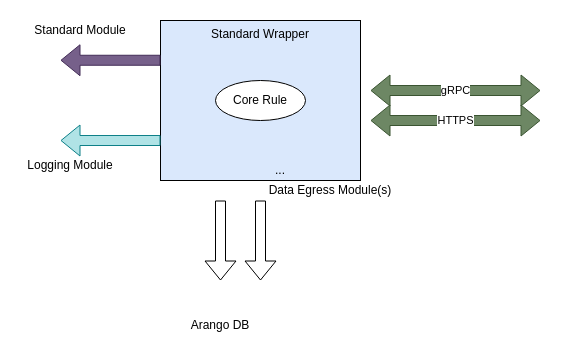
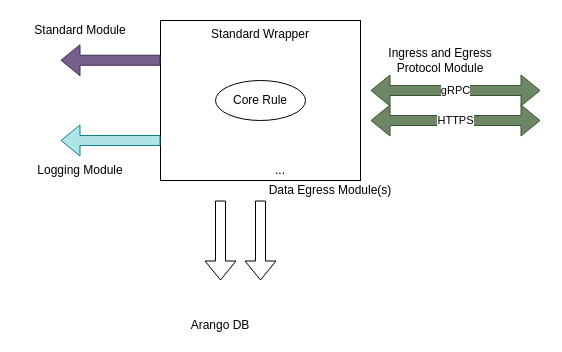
  <mxCell id="0" />
  <mxCell id="1" parent="0" />
- <mxCell id="2" value="Standard Wrapper" style="rounded=0;whiteSpace=wrap;html=1;verticalAlign=top;fillColor=#dae8fc;" parent="1" vertex="1"><mxGeometry x="160" y="20" width="200" height="160" as="geometry" /></mxCell>
+ <mxCell id="2" value="Standard Wrapper" style="rounded=0;whiteSpace=wrap;html=1;verticalAlign=top;" parent="1" vertex="1"><mxGeometry x="160" y="20" width="200" height="160" as="geometry" /></mxCell>
  <mxCell id="3" value="Core Rule" style="ellipse;whiteSpace=wrap;html=1;" parent="1" vertex="1"><mxGeometry x="215" y="80" width="90" height="40" as="geometry" /></mxCell>
  <mxCell id="4" value="" style="shape=image;html=1;verticalAlign=top;verticalLabelPosition=bottom;labelBackgroundColor=#ffffff;imageAspect=0;aspect=fixed;image=https://cdn2.iconfinder.com/data/icons/miscellaneous-37/100/puzzle_pieces_3-128.png" parent="1" vertex="1"><mxGeometry x="310" y="80" width="40" height="40" as="geometry" /></mxCell>
  <mxCell id="5" value="" style="shape=image;html=1;verticalAlign=top;verticalLabelPosition=bottom;labelBackgroundColor=#ffffff;imageAspect=0;aspect=fixed;image=https://cdn2.iconfinder.com/data/icons/miscellaneous-37/100/puzzle_pieces_3-128.png" parent="1" vertex="1"><mxGeometry x="200" y="140" width="40" height="40" as="geometry" /></mxCell>
  <mxCell id="6" value="" style="shape=image;html=1;verticalAlign=top;verticalLabelPosition=bottom;labelBackgroundColor=#ffffff;imageAspect=0;aspect=fixed;image=https://cdn2.iconfinder.com/data/icons/miscellaneous-37/100/puzzle_pieces_3-128.png" parent="1" vertex="1"><mxGeometry x="170" y="50" width="40" height="40" as="geometry" /></mxCell>
+ <mxCell id="7" value="Ingress and Egress Protocol Module" style="text;html=1;strokeColor=none;fillColor=none;align=center;verticalAlign=middle;whiteSpace=wrap;rounded=0;" parent="1" vertex="1"><mxGeometry x="380" y="50" width="120" height="20" as="geometry" /></mxCell>
  <mxCell id="8" value="Data Egress Module(s)" style="text;html=1;strokeColor=none;fillColor=none;align=center;verticalAlign=middle;whiteSpace=wrap;rounded=0;" parent="1" vertex="1"><mxGeometry x="260" y="180" width="140" height="20" as="geometry" /></mxCell>
  <mxCell id="9" value="Standard Module" style="text;html=1;strokeColor=none;fillColor=none;align=center;verticalAlign=middle;whiteSpace=wrap;rounded=0;" parent="1" vertex="1"><mxGeometry x="20" y="20" width="120" height="20" as="geometry" /></mxCell>
  <mxCell id="10" value="" style="shape=flexArrow;endArrow=classic;html=1;" parent="1" edge="1"><mxGeometry width="50" height="50" relative="1" as="geometry"><mxPoint x="220" y="200" as="sourcePoint" /><mxPoint x="220" y="280" as="targetPoint" /></mxGeometry></mxCell>
  <mxCell id="11" value="" style="shape=flexArrow;endArrow=classic;html=1;" parent="1" edge="1"><mxGeometry width="50" height="50" relative="1" as="geometry"><mxPoint x="260" y="200" as="sourcePoint" /><mxPoint x="260" y="280" as="targetPoint" /></mxGeometry></mxCell>
  <mxCell id="12" value="" style="shape=image;verticalLabelPosition=bottom;labelBackgroundColor=#ffffff;verticalAlign=top;aspect=fixed;imageAspect=0;image=http://www.finsmes.com/wp-content/uploads/2019/03/arangodb.jpg;" parent="1" vertex="1"><mxGeometry x="200" y="280" width="40" height="40" as="geometry" /></mxCell>
  <mxCell id="13" value="Arango DB" style="text;html=1;strokeColor=none;fillColor=none;align=center;verticalAlign=middle;whiteSpace=wrap;rounded=0;" parent="1" vertex="1"><mxGeometry x="180" y="320" width="80" height="10" as="geometry" /></mxCell>
  <mxCell id="14" value="" style="shape=image;verticalLabelPosition=bottom;labelBackgroundColor=#ffffff;verticalAlign=top;aspect=fixed;imageAspect=0;image=https://upload.wikimedia.org/wikipedia/commons/thumb/f/f3/Apache_Spark_logo.svg/1200px-Apache_Spark_logo.svg.png;" parent="1" vertex="1"><mxGeometry x="270" y="281.83" width="70" height="36.35" as="geometry" /></mxCell>
  <mxCell id="15" value="gRPC" style="shape=flexArrow;endArrow=classic;startArrow=classic;html=1;fillColor=#6d8764;strokeColor=#3A5431;" parent="1" edge="1"><mxGeometry width="100" height="100" relative="1" as="geometry"><mxPoint x="370" y="90" as="sourcePoint" /><mxPoint x="540" y="90" as="targetPoint" /></mxGeometry></mxCell>
  <mxCell id="16" value="HTTPS" style="shape=flexArrow;endArrow=classic;startArrow=classic;html=1;fillColor=#6d8764;strokeColor=#3A5431;" parent="1" edge="1"><mxGeometry width="100" height="100" relative="1" as="geometry"><mxPoint x="370" y="120" as="sourcePoint" /><mxPoint x="540" y="120" as="targetPoint" /></mxGeometry></mxCell>
  <mxCell id="17" value="" style="shape=image;html=1;verticalAlign=top;verticalLabelPosition=bottom;labelBackgroundColor=#ffffff;imageAspect=0;aspect=fixed;image=https://cdn2.iconfinder.com/data/icons/miscellaneous-37/100/puzzle_pieces_3-128.png" parent="1" vertex="1"><mxGeometry x="170" y="100" width="40" height="40" as="geometry" /></mxCell>
- <mxCell id="18" value="Logging Module" style="text;html=1;strokeColor=none;fillColor=none;align=center;verticalAlign=middle;whiteSpace=wrap;rounded=0;" parent="1" vertex="1"><mxGeometry x="10" y="155" width="120" height="20" as="geometry" /></mxCell>
+ <mxCell id="18" value="Logging Module" style="text;html=1;strokeColor=none;fillColor=none;align=center;verticalAlign=middle;whiteSpace=wrap;rounded=0;" parent="1" vertex="1"><mxGeometry x="20" y="160" width="120" height="20" as="geometry" /></mxCell>
  <mxCell id="19" value="" style="shape=flexArrow;endArrow=classic;html=1;exitX=0;exitY=0.75;exitDx=0;exitDy=0;fillColor=#b0e3e6;strokeColor=#0e8088;" parent="1" source="2" edge="1"><mxGeometry width="50" height="50" relative="1" as="geometry"><mxPoint x="230" y="210" as="sourcePoint" /><mxPoint x="60" y="140" as="targetPoint" /></mxGeometry></mxCell>
  <mxCell id="20" value="" style="shape=flexArrow;endArrow=classic;html=1;exitX=0;exitY=0.75;exitDx=0;exitDy=0;fillColor=#76608a;strokeColor=#432D57;" parent="1" edge="1"><mxGeometry width="50" height="50" relative="1" as="geometry"><mxPoint x="160" y="59.75" as="sourcePoint" /><mxPoint x="60" y="59.75" as="targetPoint" /></mxGeometry></mxCell>
  <mxCell id="21" value="" style="shape=image;html=1;verticalAlign=top;verticalLabelPosition=bottom;labelBackgroundColor=#ffffff;imageAspect=0;aspect=fixed;image=https://cdn2.iconfinder.com/data/icons/miscellaneous-37/100/puzzle_pieces_3-128.png" parent="1" vertex="1"><mxGeometry x="230" y="140" width="40" height="40" as="geometry" /></mxCell>
  <mxCell id="22" value="" style="shape=image;html=1;verticalAlign=top;verticalLabelPosition=bottom;labelBackgroundColor=#ffffff;imageAspect=0;aspect=fixed;image=https://cdn2.iconfinder.com/data/icons/miscellaneous-37/100/puzzle_pieces_3-128.png" parent="1" vertex="1"><mxGeometry x="280" y="140" width="40" height="40" as="geometry" /></mxCell>
  <mxCell id="23" value="..." style="text;html=1;strokeColor=none;fillColor=none;align=center;verticalAlign=middle;whiteSpace=wrap;rounded=0;" parent="1" vertex="1"><mxGeometry x="260" y="160" width="40" height="20" as="geometry" /></mxCell>
